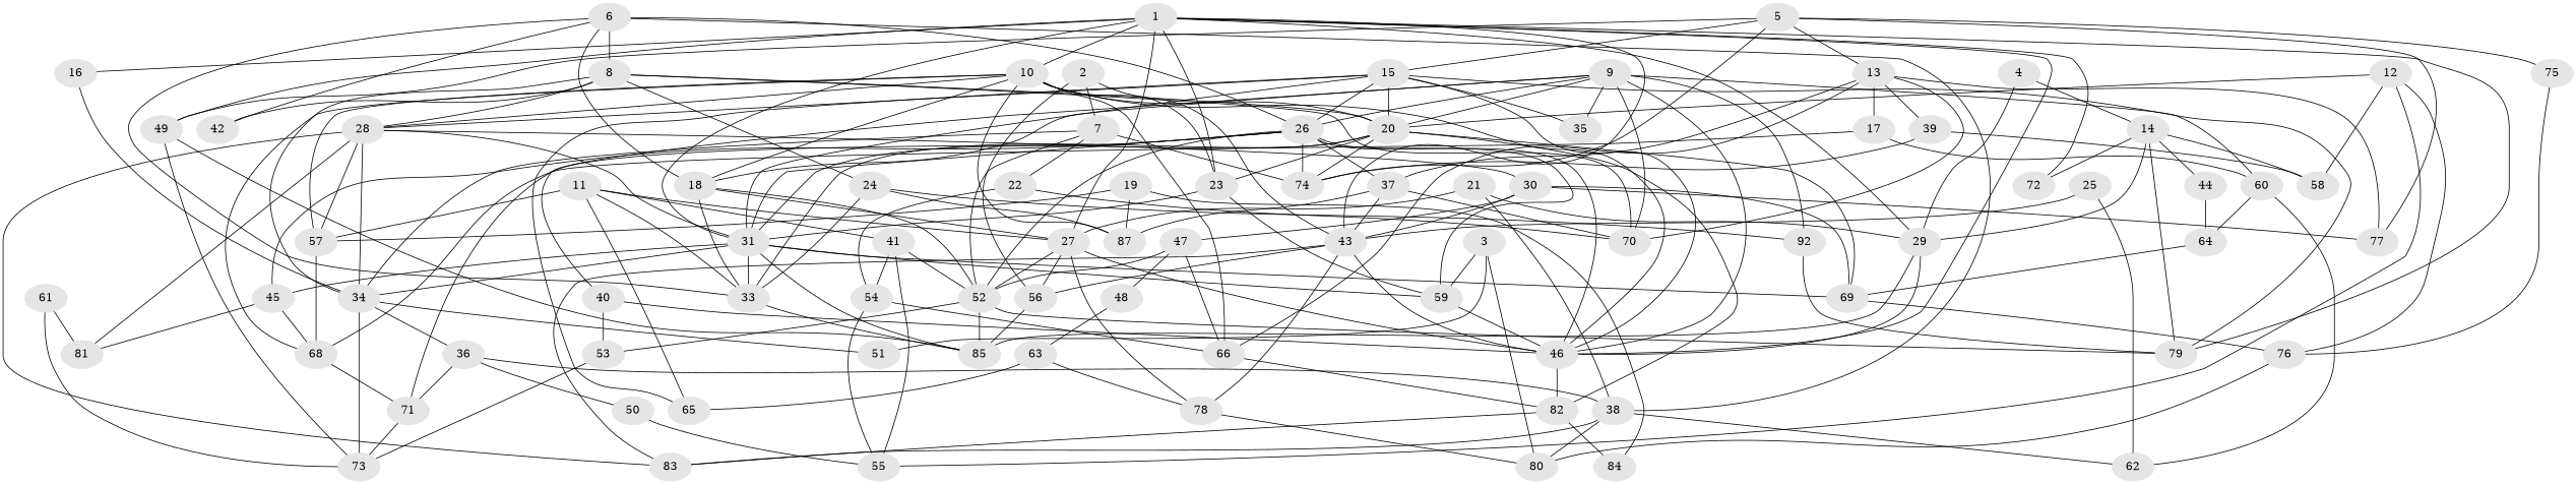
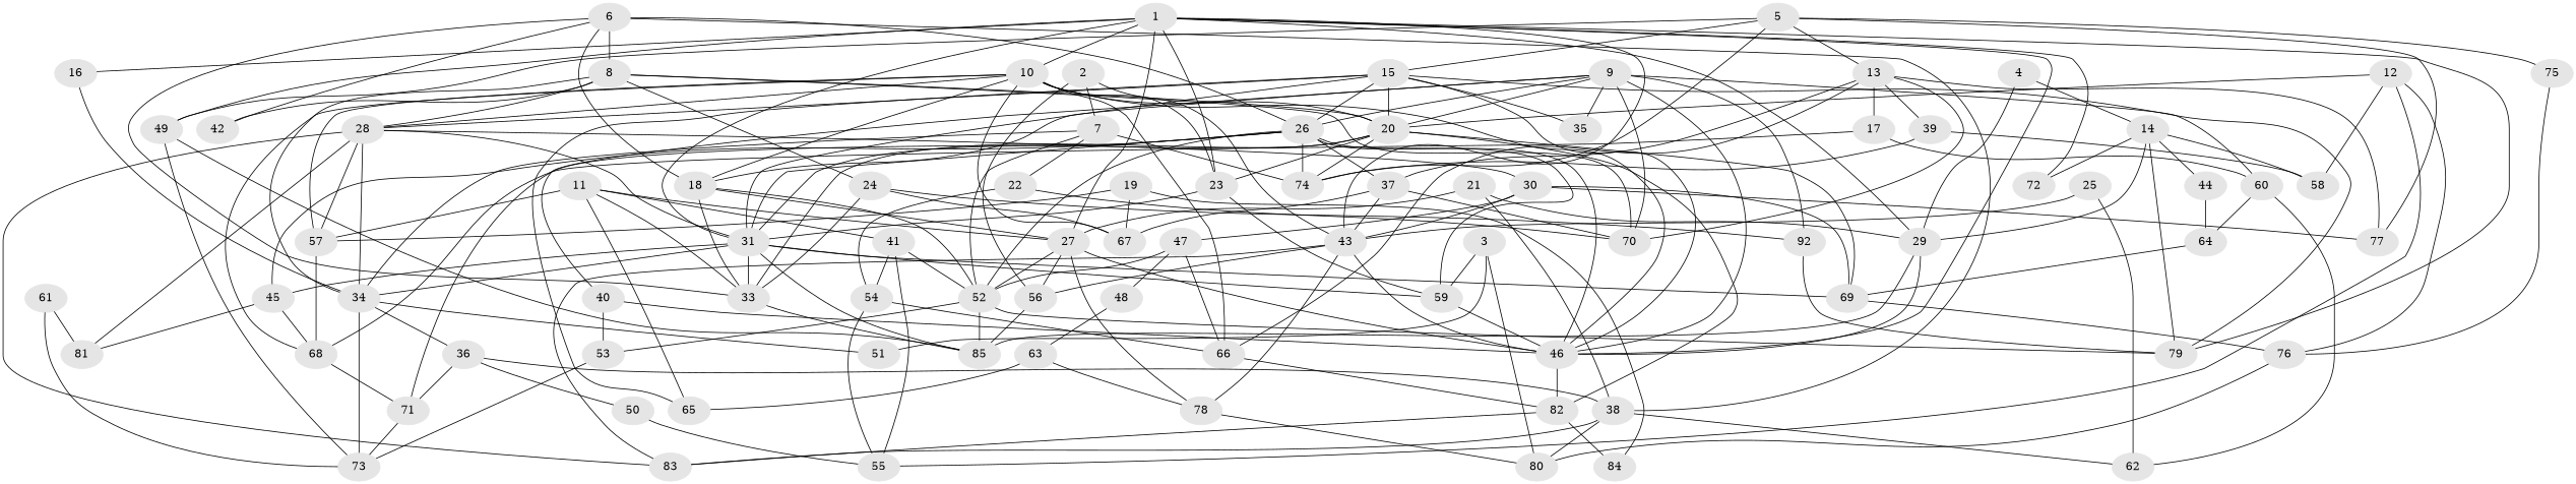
  graph {
    node [color=gray90 style=filled]
    edge [weight=1.0]
    1
    10
    16
    23
    27
    29
    31
    43
    46
    49
    72
    79
    18
    20
    28
    57
    66
-   67 [label=87]
+   67
    68
    34
    59
    56
    52
    78
    85
    33
    69
    45
    83
    82
    73
    2
    7
    74
    22
    3
    51
    80
    4
    14
    58
    44
    5
    13
    15
    75
    77
    70
    17
    37
    39
    26
    35
    65
    76
    6
    8
    38
    42
    24
    71
    62
    54
    36
    53
    n66 [label=92]
    30
    81
    9
    40
    60
    64
    11
    41
    55
    12
    19
    84
    21
    25
    47
    48
    50
    63
    61
    1 -- 10 [weight=3.0]
    1 -- 16
    1 -- 23
    1 -- 27
    1 -- 29
    1 -- 31
    1 -- 43
    1 -- 46
    1 -- 49
    1 -- 72
    1 -- 79
    10 -- 23 [weight=2.0]
    10 -- 46
    10 -- 18
    10 -- 20
    10 -- 28
    10 -- 57
    10 -- 66
    10 -- 67
    10 -- 68
    16 -- 34
    23 -- 31 [weight=2.0]
    23 -- 59
    27 -- 46
    27 -- 56
    27 -- 52 [weight=2.0]
    27 -- 78
    29 -- 46
    29 -- 85
    31 -- 34
    31 -- 59
    31 -- 85
    31 -- 33
    31 -- 69
    31 -- 45
    43 -- 46
    43 -- 56
    43 -- 78
    43 -- 83
    46 -- 82
    49 -- 85
    49 -- 73
    18 -- 27 [weight=3.0]
    18 -- 52
    18 -- 33
    20 -- 23
    20 -- 31 [weight=2.0]
    20 -- 33
    20 -- 69
    20 -- 82
    20 -- 74
    28 -- 31
    28 -- 57 [weight=2.0]
    28 -- 34 [weight=2.0]
    28 -- 83
    28 -- 30
    28 -- 81
    57 -- 68
    66 -- 82
    68 -- 71
    34 -- 73
    34 -- 51
    34 -- 36
    59 -- 46
    56 -- 85
    52 -- 79
    52 -- 85
    52 -- 53
    78 -- 80
    33 -- 85
    69 -- 76
    45 -- 68
    45 -- 81
    82 -- 83
    82 -- 84
    2 -- 43
    2 -- 56
    2 -- 7
    7 -- 34
    7 -- 52
    7 -- 74
    7 -- 22
    22 -- 70
    22 -- 54
    3 -- 59
    3 -- 51
    3 -- 80
    4 -- 29
    4 -- 14
    14 -- 29
    14 -- 72
    14 -- 79
    14 -- 58
    14 -- 44
    44 -- 64
    5 -- 49
    5 -- 74
    5 -- 13
    5 -- 15
    5 -- 75
    5 -- 77
    13 -- 66
    13 -- 77
    13 -- 70
    13 -- 17
    13 -- 37
    13 -- 39
    15 -- 31
    15 -- 46
    15 -- 79
    15 -- 20
    15 -- 28
    15 -- 26
    15 -- 35
    15 -- 65
    75 -- 76
    17 -- 68
    17 -- 60
    37 -- 43
    37 -- 67
    37 -- 70
    39 -- 74
    39 -- 58
    26 -- 31
    26 -- 46
    26 -- 59
    26 -- 52
    26 -- 45
    26 -- 74
    26 -- 37
    26 -- 71
    76 -- 80
    6 -- 18
    6 -- 33
    6 -- 26 [weight=2.0]
    6 -- 8
    6 -- 38
    6 -- 42
    8 -- 20 [weight=2.0]
    8 -- 28
    8 -- 34 [weight=2.0]
    8 -- 70
    8 -- 42 [weight=2.0]
    8 -- 24
    38 -- 83
    38 -- 80
    38 -- 62
    24 -- 67
    24 -- 33
    24 -- n66
    71 -- 73
    54 -- 66
    54 -- 55
    36 -- 38
    36 -- 71
    36 -- 50
    53 -- 73
    n66 -- 79
    30 -- 43
    30 -- 69
    30 -- 77
    30 -- 47
    9 -- 46
    9 -- 18
    9 -- 20
    9 -- 70 [weight=4.0]
    9 -- 26
    9 -- 35
    9 -- n66
    9 -- 40
    9 -- 60
    40 -- 46
    40 -- 53
    60 -- 62
    60 -- 64
    64 -- 69
    11 -- 27
    11 -- 57
    11 -- 33
    11 -- 65
    11 -- 41
    41 -- 52
    41 -- 54
    41 -- 55
    12 -- 20
    12 -- 58
    12 -- 76
    12 -- 55
    19 -- 57
    19 -- 67
    19 -- 84
    21 -- 27
    21 -- 29
    21 -- 38
    25 -- 43
    25 -- 62
    47 -- 66
    47 -- 52
    47 -- 48
    48 -- 63
    50 -- 55
    63 -- 78
    63 -- 65
    61 -- 73
    61 -- 81
  }
